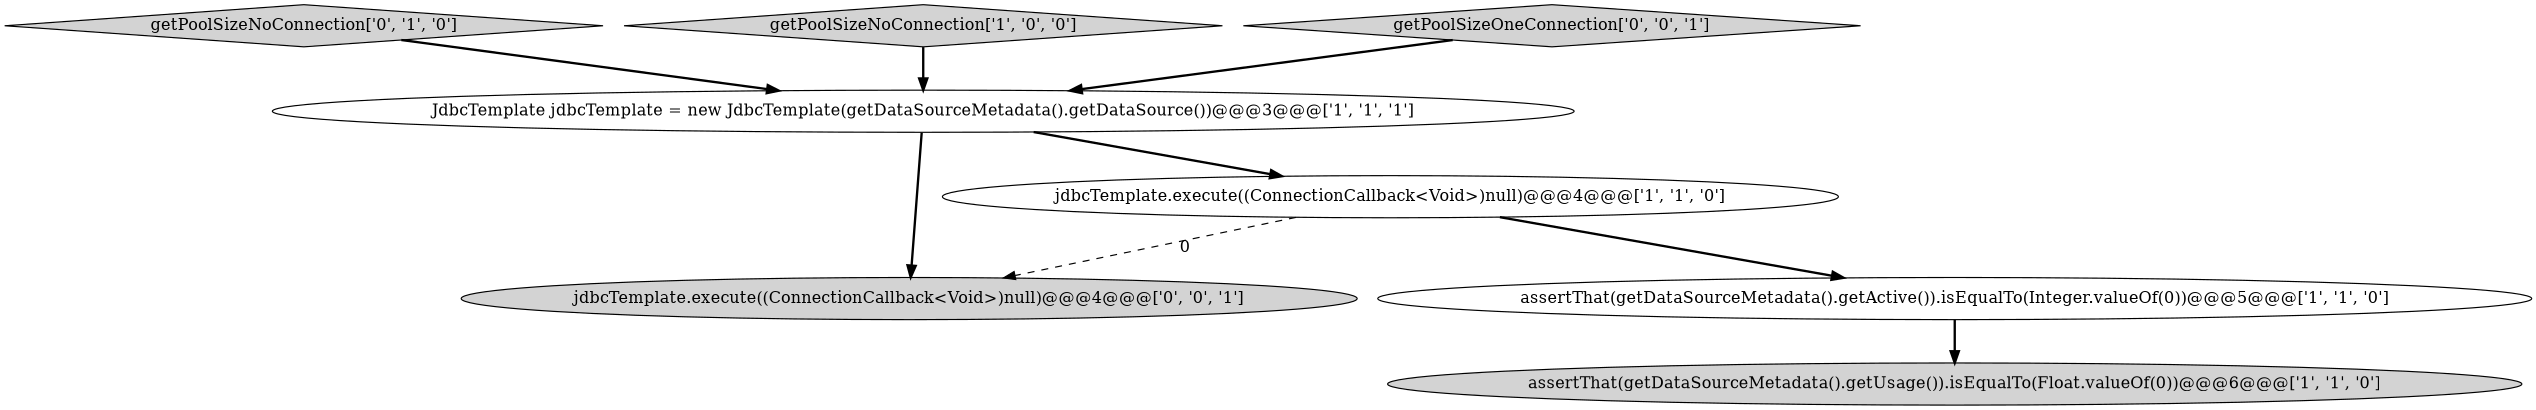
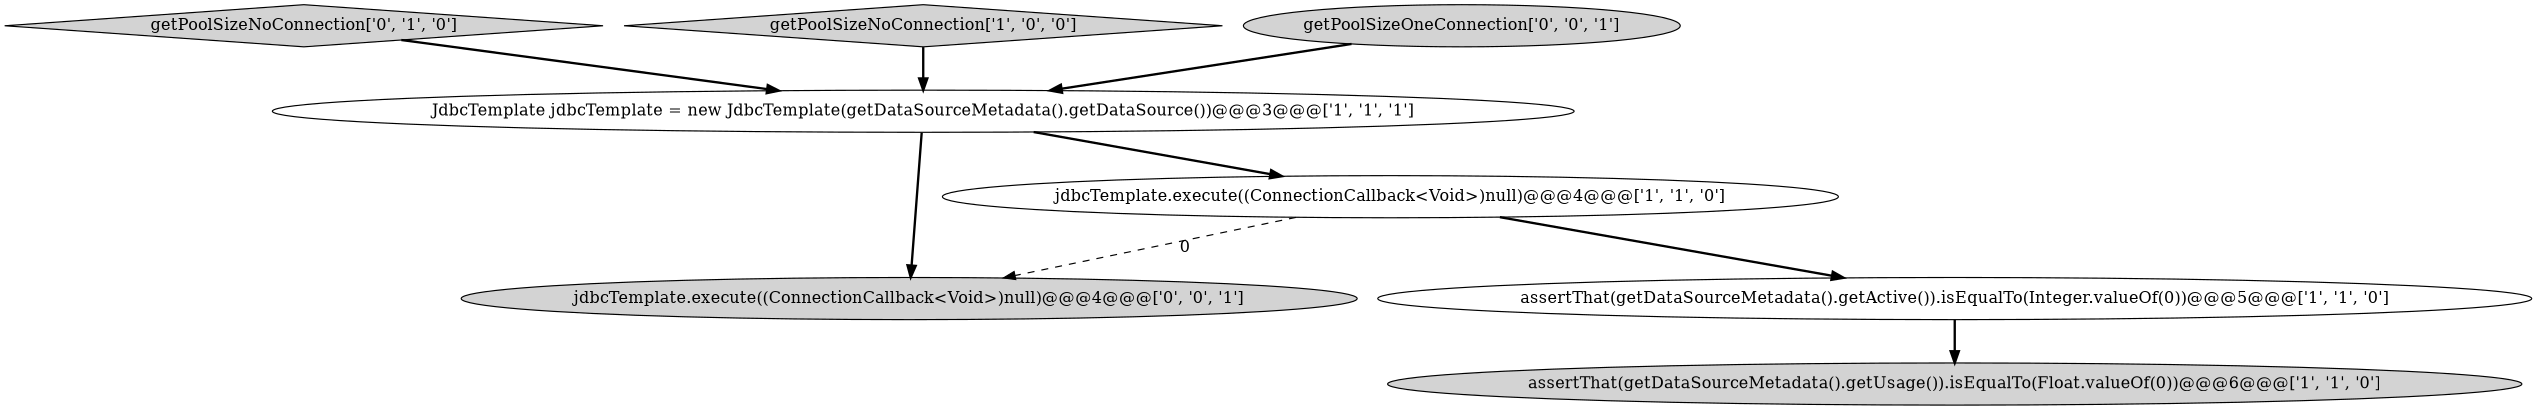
  digraph {
    node [fillcolor=lightgray shape=ellipse style=filled]
    edge [style=bold]
    n1 [label="getPoolSizeNoConnection['0', '1', '0']" shape=diamond]
    n2 [fillcolor=white label="JdbcTemplate jdbcTemplate = new JdbcTemplate(getDataSourceMetadata().getDataSource())@@@3@@@['1', '1', '1']"]
    n3 [label="getPoolSizeNoConnection['1', '0', '0']" shape=diamond]
    n4 [label="jdbcTemplate.execute((ConnectionCallback<Void>)null)@@@4@@@['0', '0', '1']"]
    n5 [fillcolor=white label="jdbcTemplate.execute((ConnectionCallback<Void>)null)@@@4@@@['1', '1', '0']"]
    n6 [label="assertThat(getDataSourceMetadata().getUsage()).isEqualTo(Float.valueOf(0))@@@6@@@['1', '1', '0']"]
-   n7 [label="getPoolSizeOneConnection['0', '0', '1']" shape=diamond]
+   n7 [label="getPoolSizeOneConnection['0', '0', '1']"]
    n8 [fillcolor=white label="assertThat(getDataSourceMetadata().getActive()).isEqualTo(Integer.valueOf(0))@@@5@@@['1', '1', '0']"]
    n1 -> n2
    n2 -> n4
    n2 -> n5
    n3 -> n2
    n5 -> n4 [label=0 style=dashed]
    n5 -> n8
    n7 -> n2
    n8 -> n6
  }
